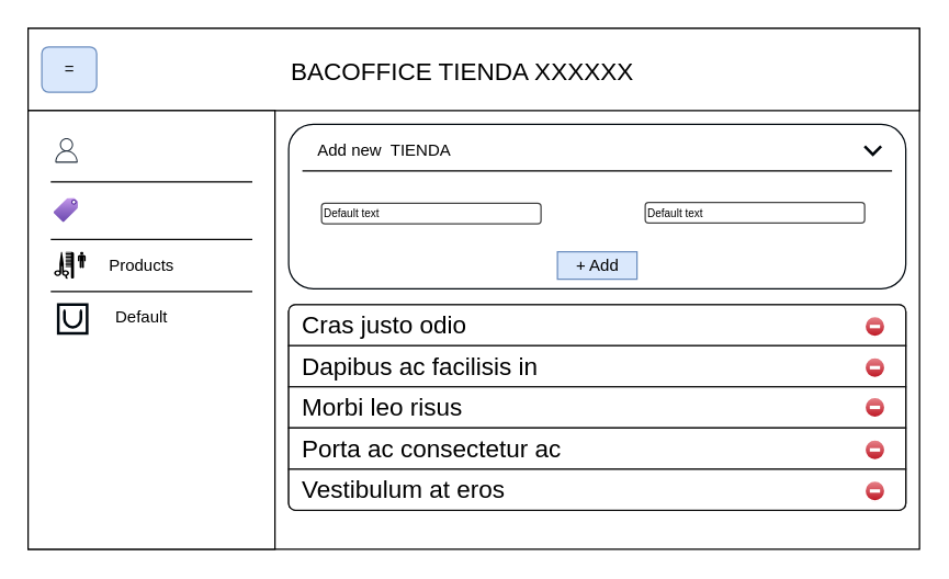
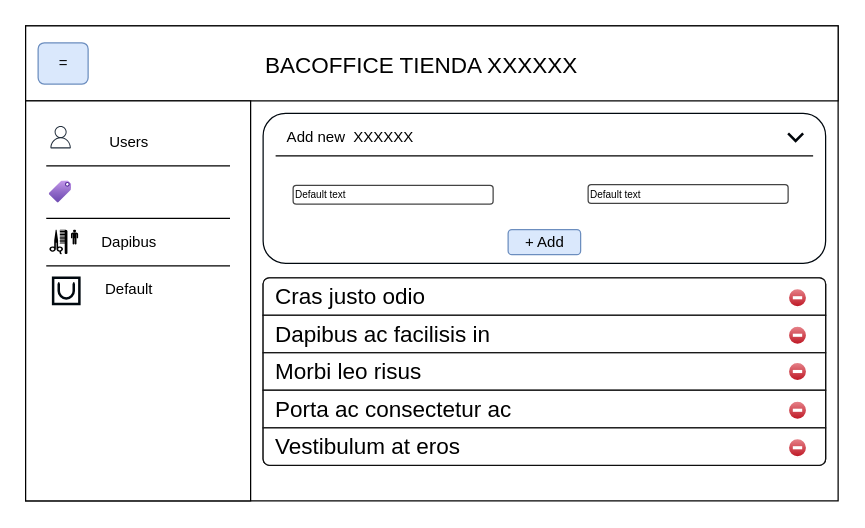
  <mxCell id="0" />
  <mxCell id="1" parent="0" />
  <mxCell id="2" value="" style="rounded=0;whiteSpace=wrap;html=1;" vertex="1" parent="1"><mxGeometry x="20" y="20" width="650" height="380" as="geometry" /></mxCell>
  <mxCell id="3" value="" style="rounded=0;whiteSpace=wrap;html=1;" vertex="1" parent="1"><mxGeometry x="20" y="20" width="650" height="60" as="geometry" /></mxCell>
  <mxCell id="4" value="=" style="rounded=1;fillColor=#dae8fc;strokeColor=#6c8ebf;html=1;align=center;verticalAlign=middle;fontStyle=0;fontSize=12;sketch=0;" vertex="1" parent="1"><mxGeometry x="30" y="33.5" width="40" height="33" as="geometry" /></mxCell>
  <mxCell id="5" value="" style="rounded=0;whiteSpace=wrap;html=1;" vertex="1" parent="1"><mxGeometry x="20" y="80" width="180" height="320" as="geometry" /></mxCell>
+ <mxCell id="6" value="Users" style="text;html=1;strokeColor=none;fillColor=none;align=center;verticalAlign=middle;whiteSpace=wrap;rounded=0;" vertex="1" parent="1"><mxGeometry x="73" y="98" width="60" height="30" as="geometry" /></mxCell>
  <mxCell id="7" value="" style="sketch=0;outlineConnect=0;fontColor=#232F3E;gradientColor=none;fillColor=#232F3D;strokeColor=none;dashed=0;verticalLabelPosition=bottom;verticalAlign=top;align=center;html=1;fontSize=12;fontStyle=0;aspect=fixed;pointerEvents=1;shape=mxgraph.aws4.user;" vertex="1" parent="1"><mxGeometry x="39" y="100" width="18" height="18" as="geometry" /></mxCell>
  <mxCell id="8" value="" style="line;strokeWidth=1;fillColor=none;align=left;verticalAlign=middle;spacingTop=-1;spacingLeft=3;spacingRight=3;rotatable=0;labelPosition=right;points=[];portConstraint=eastwest;" vertex="1" parent="1"><mxGeometry x="36.5" y="128" width="147" height="8" as="geometry" /></mxCell>
  <mxCell id="9" value="" style="aspect=fixed;html=1;points=[];align=center;image;fontSize=12;image=img/lib/azure2/general/Tag.svg;" vertex="1" parent="1"><mxGeometry x="39" y="144" width="18" height="18" as="geometry" /></mxCell>
  <mxCell id="10" value="" style="line;strokeWidth=1;fillColor=none;align=left;verticalAlign=middle;spacingTop=-1;spacingLeft=3;spacingRight=3;rotatable=0;labelPosition=right;points=[];portConstraint=eastwest;" vertex="1" parent="1"><mxGeometry x="36.5" y="170" width="147" height="8" as="geometry" /></mxCell>
- <mxCell id="11" value="Products" style="text;html=1;strokeColor=none;fillColor=none;align=center;verticalAlign=middle;whiteSpace=wrap;rounded=0;" vertex="1" parent="1"><mxGeometry x="73" y="178" width="60" height="30" as="geometry" /></mxCell>
+ <mxCell id="11" value="Dapibus" style="text;html=1;strokeColor=none;fillColor=none;align=center;verticalAlign=middle;whiteSpace=wrap;rounded=0;" vertex="1" parent="1"><mxGeometry x="73" y="178" width="60" height="30" as="geometry" /></mxCell>
  <mxCell id="12" value="" style="line;strokeWidth=1;fillColor=none;align=left;verticalAlign=middle;spacingTop=-1;spacingLeft=3;spacingRight=3;rotatable=0;labelPosition=right;points=[];portConstraint=eastwest;" vertex="1" parent="1"><mxGeometry x="36.5" y="208" width="147" height="8" as="geometry" /></mxCell>
  <mxCell id="13" value="" style="shape=mxgraph.signs.travel.barber_shop;html=1;pointerEvents=1;fillColor=#000000;strokeColor=none;verticalLabelPosition=bottom;verticalAlign=top;align=center;" vertex="1" parent="1"><mxGeometry x="39" y="183" width="23" height="20" as="geometry" /></mxCell>
  <mxCell id="14" value="Default" style="text;html=1;strokeColor=none;fillColor=none;align=center;verticalAlign=middle;whiteSpace=wrap;rounded=0;" vertex="1" parent="1"><mxGeometry x="73" y="216" width="60" height="30" as="geometry" /></mxCell>
  <mxCell id="15" value="" style="html=1;verticalLabelPosition=bottom;align=center;labelBackgroundColor=#ffffff;verticalAlign=top;strokeWidth=2;strokeColor=#00080F;shadow=0;dashed=0;shape=mxgraph.ios7.icons.bag;fontSize=18;" vertex="1" parent="1"><mxGeometry x="42" y="221.5" width="21" height="21" as="geometry" /></mxCell>
  <mxCell id="16" value="" style="rounded=1;whiteSpace=wrap;html=1;fontSize=18;strokeColor=#00080F;" vertex="1" parent="1"><mxGeometry x="210" y="90" width="450" height="120" as="geometry" /></mxCell>
  <mxCell id="17" value="" style="line;strokeWidth=1;fillColor=none;align=left;verticalAlign=middle;spacingTop=-1;spacingLeft=3;spacingRight=3;rotatable=0;labelPosition=right;points=[];portConstraint=eastwest;" vertex="1" parent="1"><mxGeometry x="220" y="120" width="430" height="8" as="geometry" /></mxCell>
- <mxCell id="18" value="Add new&amp;nbsp; TIENDA" style="text;html=1;strokeColor=none;fillColor=none;align=center;verticalAlign=middle;whiteSpace=wrap;rounded=0;" vertex="1" parent="1"><mxGeometry x="220" y="94" width="120" height="30" as="geometry" /></mxCell>
+ <mxCell id="18" value="Add new&amp;nbsp; XXXXXX" style="text;html=1;strokeColor=none;fillColor=none;align=center;verticalAlign=middle;whiteSpace=wrap;rounded=0;" vertex="1" parent="1"><mxGeometry x="220" y="94" width="120" height="30" as="geometry" /></mxCell>
  <mxCell id="19" value="" style="html=1;verticalLabelPosition=bottom;labelBackgroundColor=#ffffff;verticalAlign=top;shadow=0;dashed=0;strokeWidth=2;shape=mxgraph.ios7.misc.down;strokeColor=#00050A;fontSize=18;" vertex="1" parent="1"><mxGeometry x="630" y="106" width="12" height="6" as="geometry" /></mxCell>
  <mxCell id="20" value="Default text" style="strokeWidth=1;html=1;shadow=0;dashed=0;shape=mxgraph.ios.iTextInput;strokeColor=#444444;buttonText=;fontSize=8;whiteSpace=wrap;align=left;fillColor=#FFFFFF;" vertex="1" parent="1"><mxGeometry x="234" y="147.5" width="160" height="15" as="geometry" /></mxCell>
- <mxCell id="21" value="+ Add" style="fillColor=#dae8fc;strokeColor=#6c8ebf;html=1;align=center;verticalAlign=middle;fontStyle=0;fontSize=12;sketch=0;rounded=0;" vertex="1" parent="1"><mxGeometry x="406" y="183" width="58" height="20" as="geometry" /></mxCell>
+ <mxCell id="21" value="+ Add" style="rounded=1;fillColor=#dae8fc;strokeColor=#6c8ebf;html=1;align=center;verticalAlign=middle;fontStyle=0;fontSize=12;sketch=0;" vertex="1" parent="1"><mxGeometry x="406" y="183" width="58" height="20" as="geometry" /></mxCell>
  <mxCell id="22" value="Default text" style="strokeWidth=1;html=1;shadow=0;dashed=0;shape=mxgraph.ios.iTextInput;strokeColor=#444444;buttonText=;fontSize=8;whiteSpace=wrap;align=left;fillColor=#FFFFFF;" vertex="1" parent="1"><mxGeometry x="470" y="147" width="160" height="15" as="geometry" /></mxCell>
  <mxCell id="23" value="" style="html=1;shadow=0;dashed=0;shape=mxgraph.bootstrap.rrect;rSize=5;strokeColor=#0F0F0F;html=1;whiteSpace=wrap;fillColor=#FFFFFF;fontColor=#000000;fontSize=18;" vertex="1" parent="1"><mxGeometry x="210" y="221.5" width="450" height="150" as="geometry" /></mxCell>
  <mxCell id="24" value="Cras justo odio" style="strokeColor=inherit;fillColor=inherit;gradientColor=inherit;fontColor=inherit;html=1;shadow=0;dashed=0;shape=mxgraph.bootstrap.topButton;rSize=5;perimeter=none;whiteSpace=wrap;resizeWidth=1;align=left;spacing=10;fontSize=18;" vertex="1" parent="23"><mxGeometry width="450" height="30" relative="1" as="geometry" /></mxCell>
  <mxCell id="25" value="Dapibus ac facilisis in" style="strokeColor=inherit;fillColor=inherit;gradientColor=inherit;fontColor=inherit;html=1;shadow=0;dashed=0;perimeter=none;whiteSpace=wrap;resizeWidth=1;align=left;spacing=10;fontSize=18;" vertex="1" parent="23"><mxGeometry width="450" height="30" relative="1" as="geometry"><mxPoint y="30" as="offset" /></mxGeometry></mxCell>
  <mxCell id="26" value="Morbi leo risus" style="strokeColor=inherit;fillColor=inherit;gradientColor=inherit;fontColor=inherit;html=1;shadow=0;dashed=0;perimeter=none;whiteSpace=wrap;resizeWidth=1;align=left;spacing=10;fontSize=18;" vertex="1" parent="23"><mxGeometry width="450" height="30" relative="1" as="geometry"><mxPoint y="60" as="offset" /></mxGeometry></mxCell>
  <mxCell id="27" value="Porta ac consectetur ac" style="strokeColor=inherit;fillColor=inherit;gradientColor=inherit;fontColor=inherit;html=1;shadow=0;dashed=0;perimeter=none;whiteSpace=wrap;resizeWidth=1;align=left;spacing=10;fontSize=18;" vertex="1" parent="23"><mxGeometry width="450" height="30" relative="1" as="geometry"><mxPoint y="90" as="offset" /></mxGeometry></mxCell>
  <mxCell id="28" value="Vestibulum at eros" style="strokeColor=inherit;fillColor=inherit;gradientColor=inherit;fontColor=inherit;html=1;shadow=0;dashed=0;shape=mxgraph.bootstrap.bottomButton;rSize=5;perimeter=none;whiteSpace=wrap;resizeWidth=1;resizeHeight=0;align=left;spacing=10;fontSize=18;" vertex="1" parent="23"><mxGeometry y="1" width="450" height="30" relative="1" as="geometry"><mxPoint y="-30" as="offset" /></mxGeometry></mxCell>
  <mxCell id="29" value="" style="verticalLabelPosition=bottom;verticalAlign=top;html=1;shadow=0;dashed=0;strokeWidth=1;shape=mxgraph.ios.iDeleteIcon;fillColor=#e8878E;fillColor2=#BD1421;strokeColor=#ffffff;sketch=0;fontSize=18;" vertex="1" parent="23"><mxGeometry x="420" y="8.5" width="15" height="15" as="geometry" /></mxCell>
  <mxCell id="30" value="" style="verticalLabelPosition=bottom;verticalAlign=top;html=1;shadow=0;dashed=0;strokeWidth=1;shape=mxgraph.ios.iDeleteIcon;fillColor=#e8878E;fillColor2=#BD1421;strokeColor=#ffffff;sketch=0;fontSize=18;" vertex="1" parent="23"><mxGeometry x="420" y="38.5" width="15" height="15" as="geometry" /></mxCell>
  <mxCell id="31" value="" style="verticalLabelPosition=bottom;verticalAlign=top;html=1;shadow=0;dashed=0;strokeWidth=1;shape=mxgraph.ios.iDeleteIcon;fillColor=#e8878E;fillColor2=#BD1421;strokeColor=#ffffff;sketch=0;fontSize=18;" vertex="1" parent="23"><mxGeometry x="420" y="67.5" width="15" height="15" as="geometry" /></mxCell>
  <mxCell id="32" value="" style="verticalLabelPosition=bottom;verticalAlign=top;html=1;shadow=0;dashed=0;strokeWidth=1;shape=mxgraph.ios.iDeleteIcon;fillColor=#e8878E;fillColor2=#BD1421;strokeColor=#ffffff;sketch=0;fontSize=18;" vertex="1" parent="23"><mxGeometry x="420" y="98.5" width="15" height="15" as="geometry" /></mxCell>
  <mxCell id="33" value="" style="verticalLabelPosition=bottom;verticalAlign=top;html=1;shadow=0;dashed=0;strokeWidth=1;shape=mxgraph.ios.iDeleteIcon;fillColor=#e8878E;fillColor2=#BD1421;strokeColor=#ffffff;sketch=0;fontSize=18;" vertex="1" parent="23"><mxGeometry x="420" y="128.5" width="15" height="15" as="geometry" /></mxCell>
  <mxCell id="34" value="&lt;font style=&quot;font-size: 18px&quot;&gt;BACOFFICE TIENDA XXXXXX&lt;/font&gt;" style="text;html=1;strokeColor=none;fillColor=none;align=left;verticalAlign=middle;whiteSpace=wrap;rounded=0;" vertex="1" parent="1"><mxGeometry x="210" y="36.5" width="440" height="30" as="geometry" /></mxCell>
